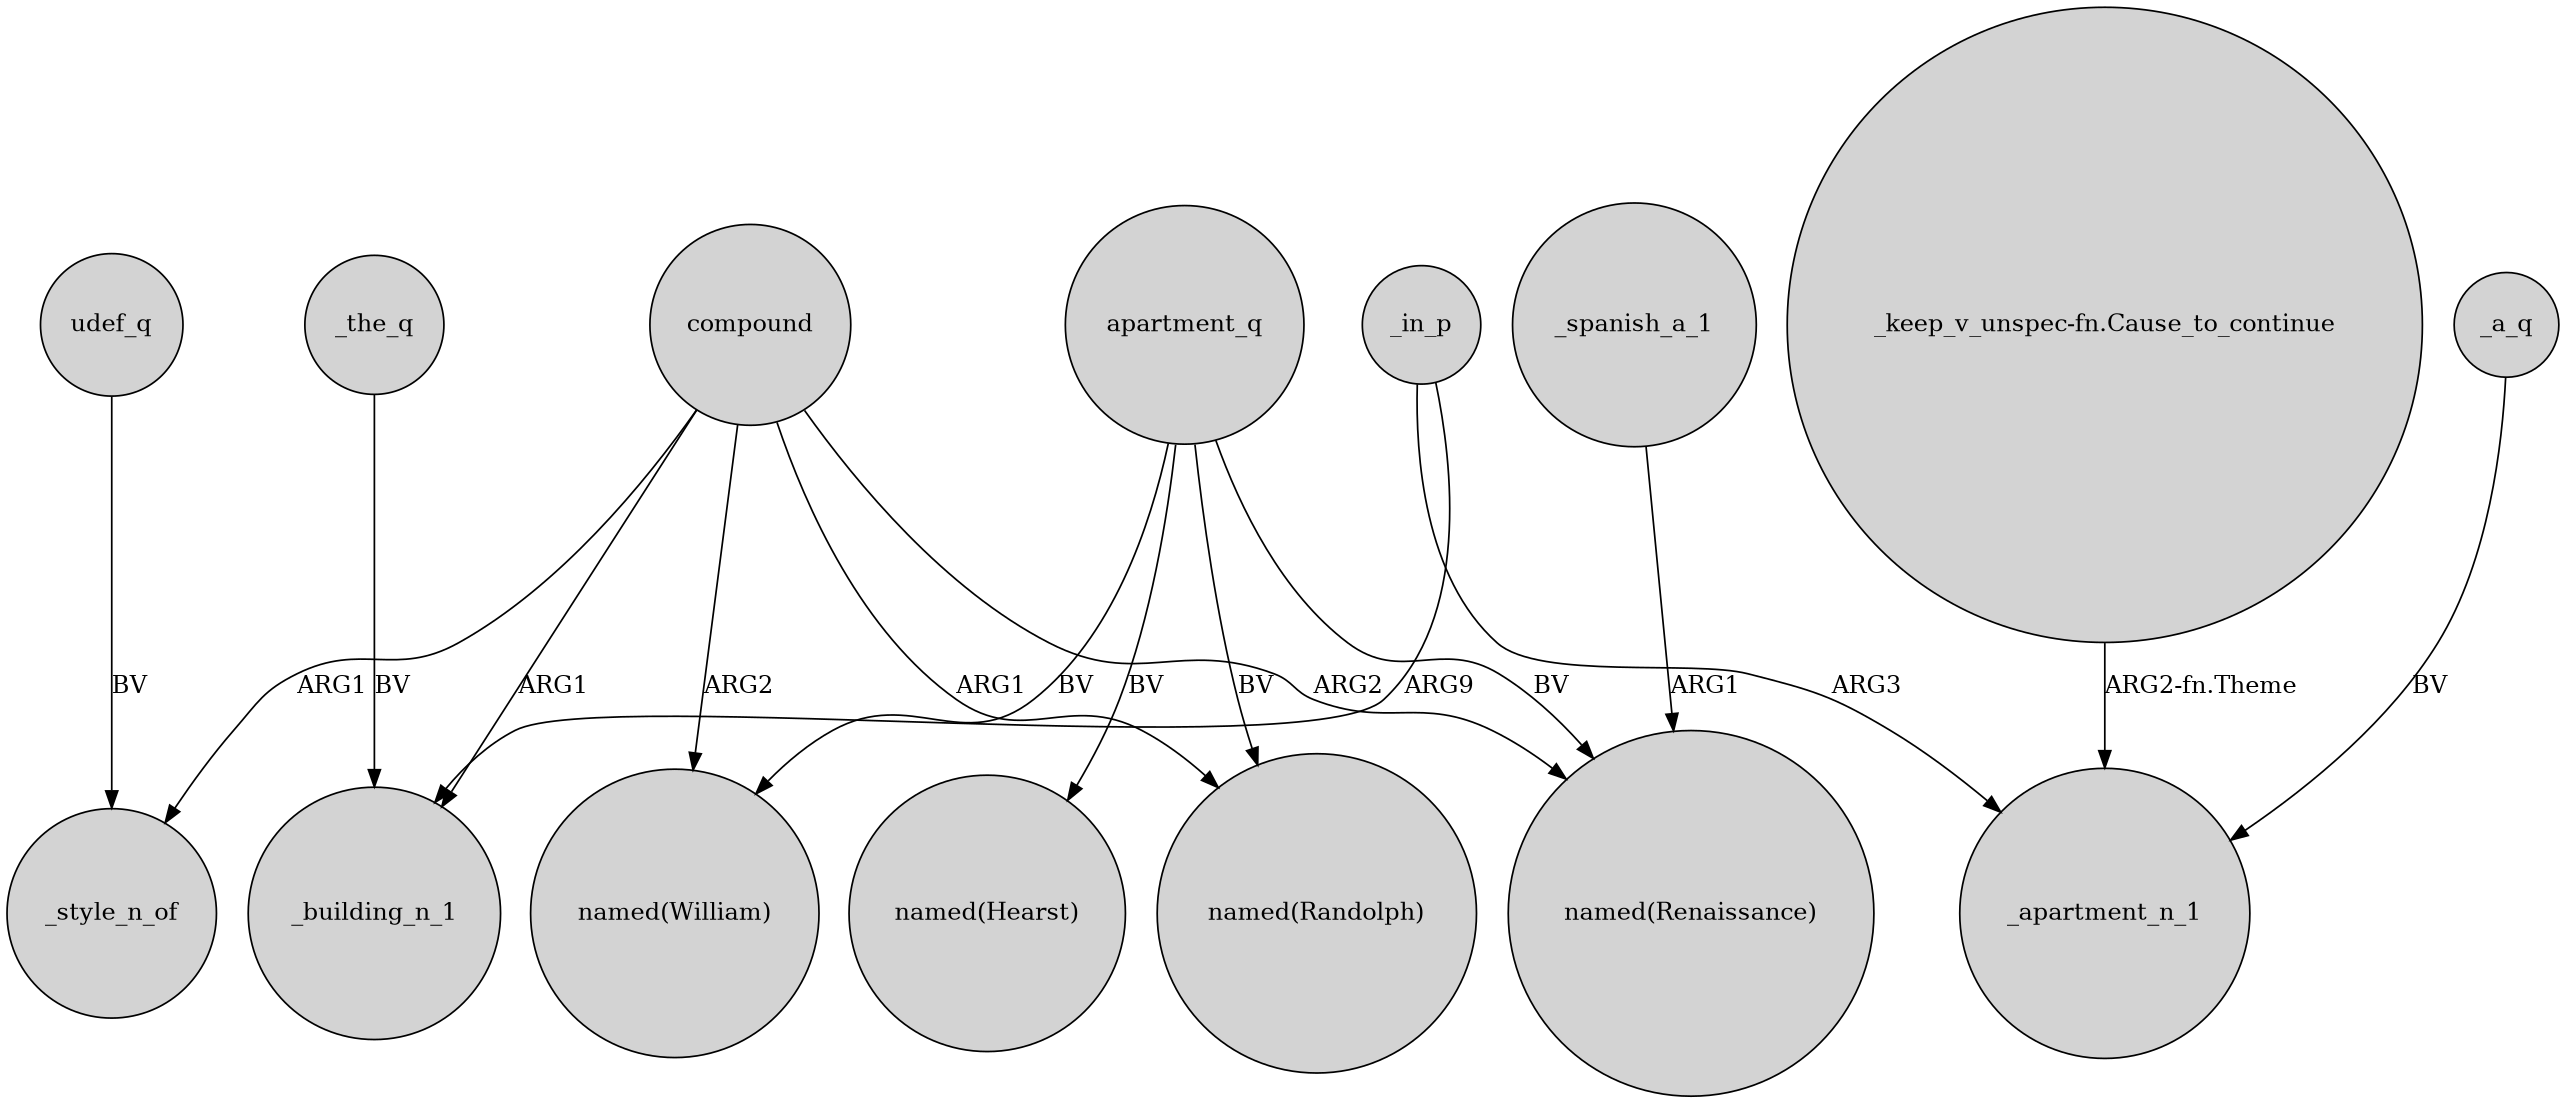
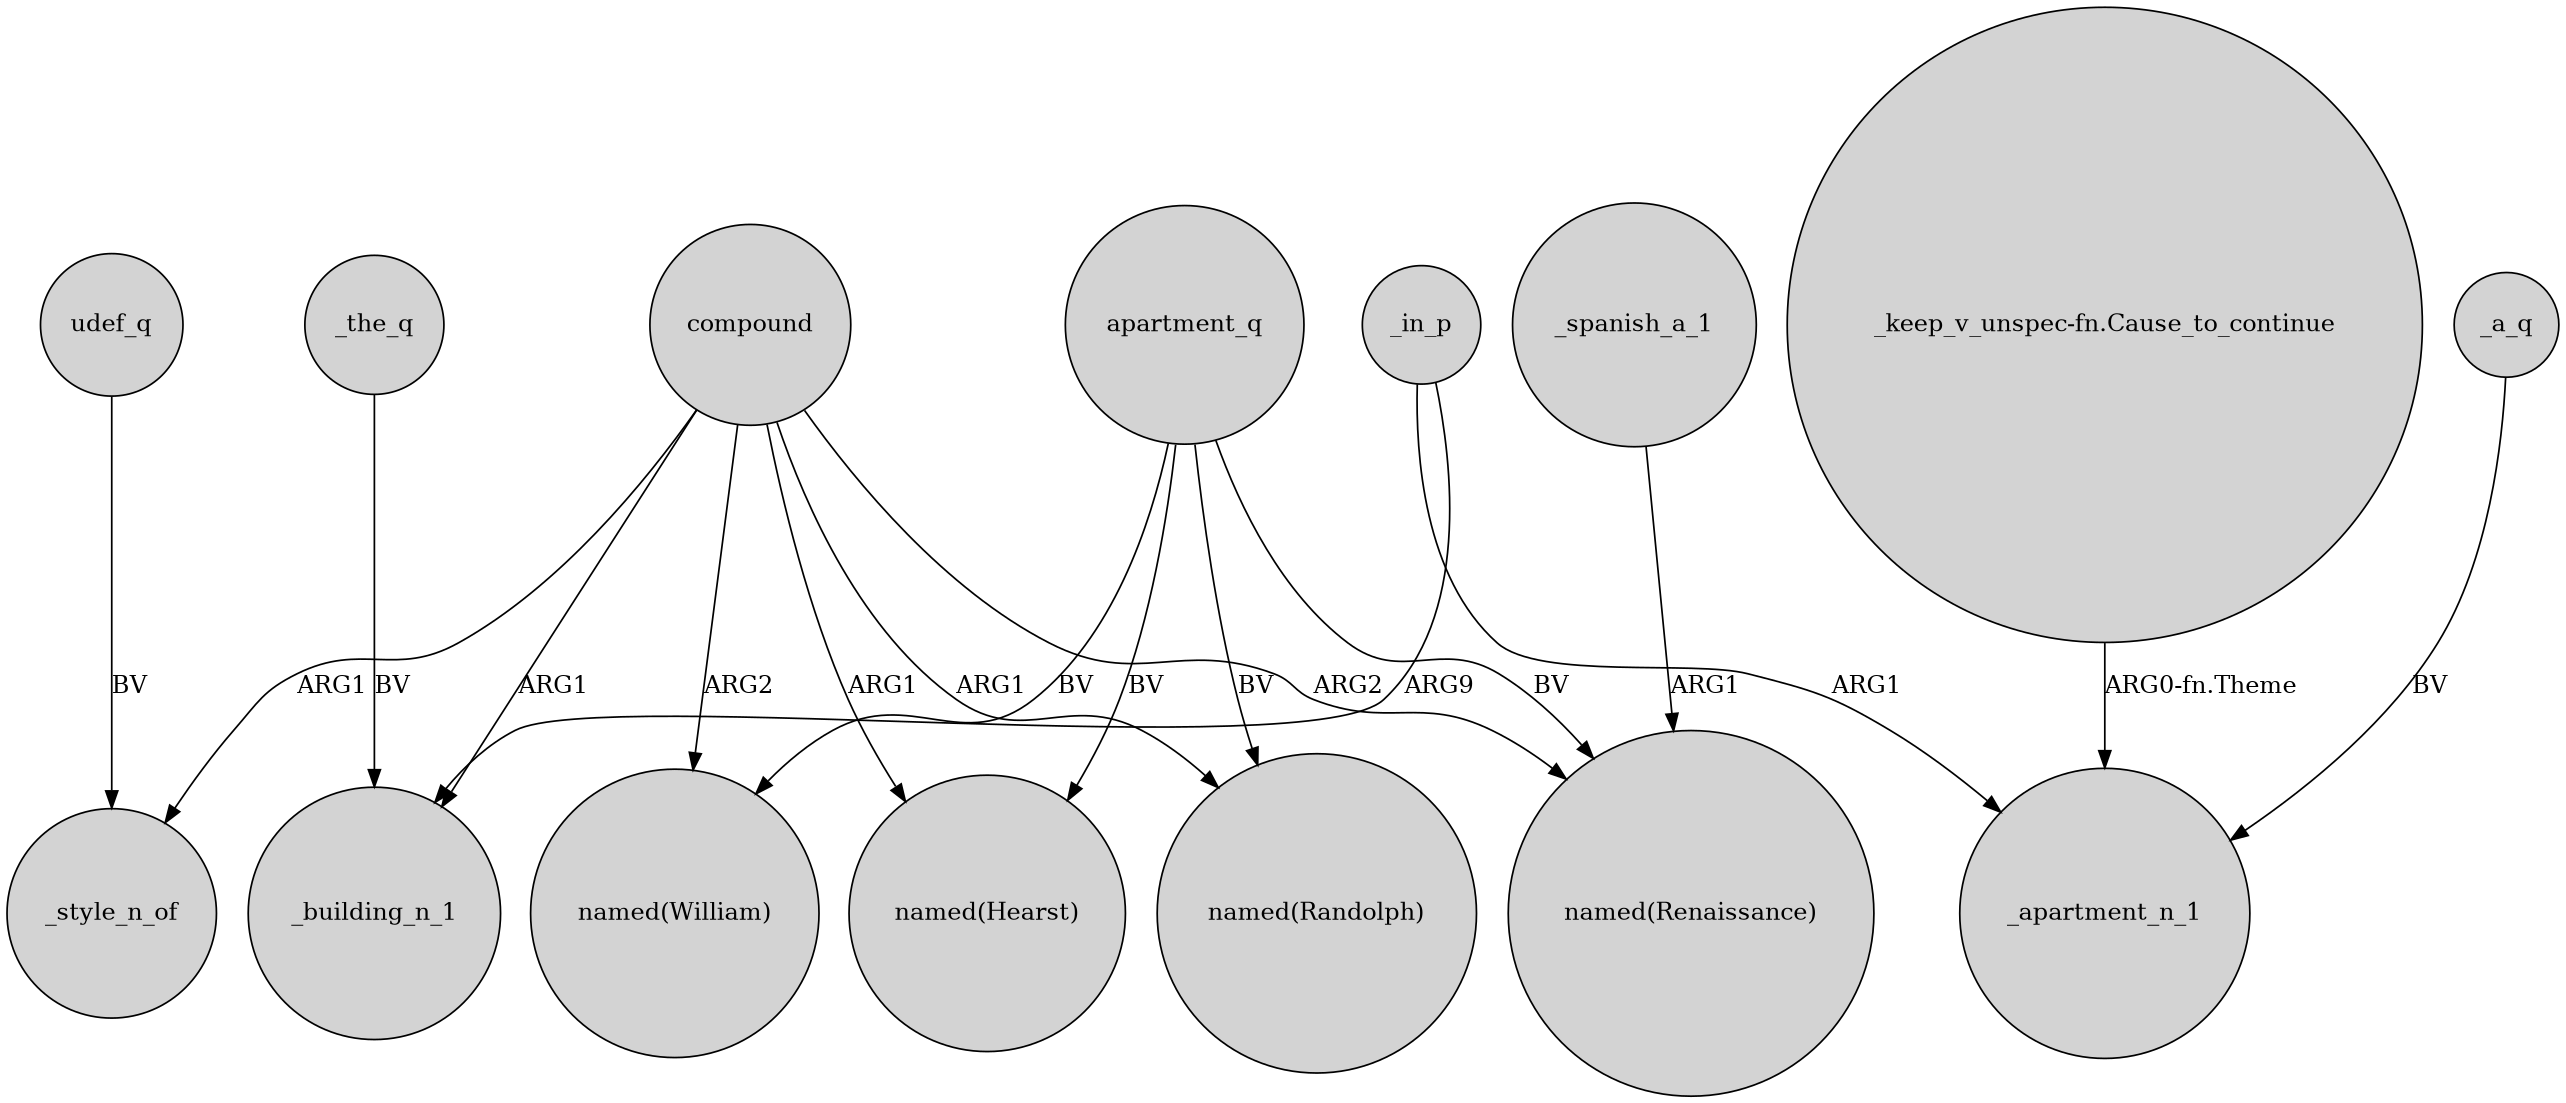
  digraph {
    node [shape=circle style=filled]
    _the_q
    _building_n_1
    compound
    _style_n_of
    "named(William)"
    "named(Hearst)"
    "named(Renaissance)"
    "named(Randolph)"
    _in_p
    _apartment_n_1
    "_keep_v_unspec-fn.Cause_to_continue"
    _a_q
    udef_q
    n14 [label=apartment_q]
    _spanish_a_1
    _the_q -> _building_n_1 [label=BV]
    compound -> _building_n_1 [label=ARG1]
    compound -> _style_n_of [label=ARG1]
    compound -> "named(William)" [label=ARG2]
+   compound -> "named(Hearst)" [label=ARG1]
    compound -> "named(Renaissance)" [label=ARG2]
    compound -> "named(Randolph)" [label=ARG1]
    _in_p -> _building_n_1 [label=ARG9]
-   _in_p -> _apartment_n_1 [label=ARG3]
-   "_keep_v_unspec-fn.Cause_to_continue" -> _apartment_n_1 [label="ARG2-fn.Theme"]
+   _in_p -> _apartment_n_1 [label=ARG1]
+   "_keep_v_unspec-fn.Cause_to_continue" -> _apartment_n_1 [label="ARG0-fn.Theme"]
    _a_q -> _apartment_n_1 [label=BV]
    udef_q -> _style_n_of [label=BV]
    n14 -> "named(William)" [label=BV]
    n14 -> "named(Hearst)" [label=BV]
    n14 -> "named(Renaissance)" [label=BV]
    n14 -> "named(Randolph)" [label=BV]
    _spanish_a_1 -> "named(Renaissance)" [label=ARG1]
  }
